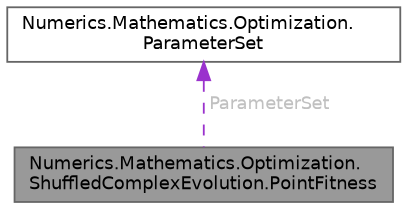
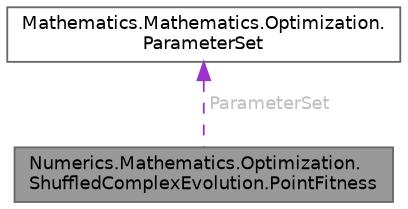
  digraph {
    node [color=gray40 fontname=Helvetica fontsize=10 shape=box style=filled]
    n1 [fillcolor=grey60 fontcolor=black height=0.2 label="Numerics.Mathematics.Optimization.\lShuffledComplexEvolution.PointFitness" width=0.4]
-   n2 [fillcolor=white height=0.2 label="Numerics.Mathematics.Optimization.\lParameterSet" width=0.4]
+   n2 [fillcolor=white height=0.2 label="Mathematics.Mathematics.Optimization.\lParameterSet" width=0.4]
    n2 -> n1 [color=darkorchid3 dir=back fontcolor=grey fontname=Helvetica fontsize=10 label=" ParameterSet" labelfontname=Helvetica labelfontsize=10 style=dashed]
  }
